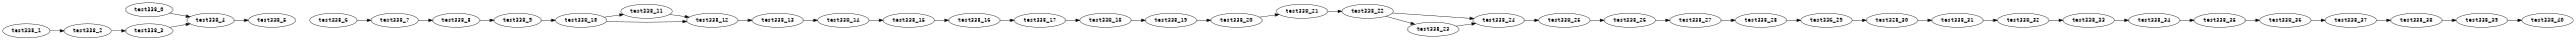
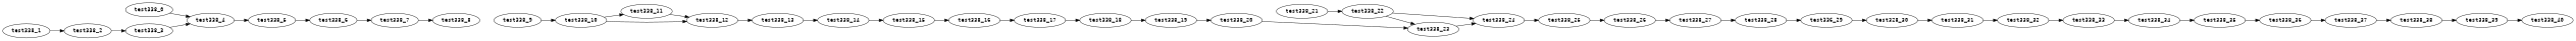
  digraph {
    fontname="DejaVu Sans Mono"
    rankdir=LR
    node [fontname="DejaVu Sans Mono"]
    edge [fontname="DejaVu Sans Mono"]
    test338_0
    test338_4
    test338_1
    test338_2
    test338_3
    test338_5
    test338_6
    test338_7
    test338_8
    test338_9
    test338_10
    test338_11
    test338_12
    test338_13
    test338_14
    test338_15
    test338_16
    test338_17
    test338_18
    test338_19
    test338_20
    test338_21
    test338_22
    test338_23
    test338_24
    test338_25
    test338_26
    test338_27
    test338_28
    n30 [label=test336_29]
    n31 [label=test328_30]
    test338_31
    test338_32
    test338_33
    test338_34
    test338_35
    test338_36
    test338_37
    test338_38
    test338_39
    test338_40
    test338_0 -> test338_4
    test338_4 -> test338_5
    test338_1 -> test338_2
    test338_2 -> test338_3
    test338_3 -> test338_4
+   test338_5 -> test338_6
    test338_6 -> test338_7
    test338_7 -> test338_8
-   test338_8 -> test338_9
    test338_9 -> test338_10
    test338_10 -> test338_11
    test338_10 -> test338_12
    test338_11 -> test338_12
    test338_12 -> test338_13
    test338_13 -> test338_14
    test338_14 -> test338_15
    test338_15 -> test338_16
    test338_16 -> test338_17
    test338_17 -> test338_18
    test338_18 -> test338_19
    test338_19 -> test338_20
-   test338_20 -> test338_21
+   test338_20 -> test338_23
    test338_21 -> test338_22
    test338_22 -> test338_23
    test338_22 -> test338_24
    test338_23 -> test338_24
    test338_24 -> test338_25
    test338_25 -> test338_26
    test338_26 -> test338_27
    test338_27 -> test338_28
    test338_28 -> n30
    n30 -> n31
    n31 -> test338_31
    test338_31 -> test338_32
    test338_32 -> test338_33
    test338_33 -> test338_34
    test338_34 -> test338_35
    test338_35 -> test338_36
    test338_36 -> test338_37
    test338_37 -> test338_38
    test338_38 -> test338_39
    test338_39 -> test338_40
  }
